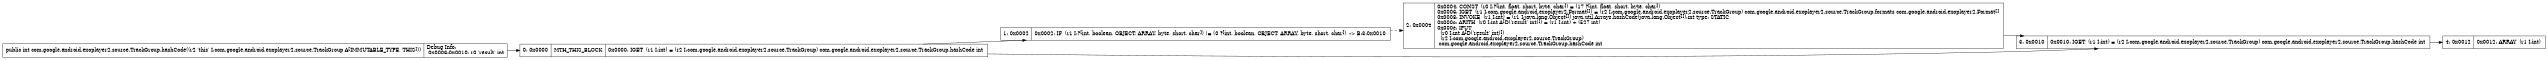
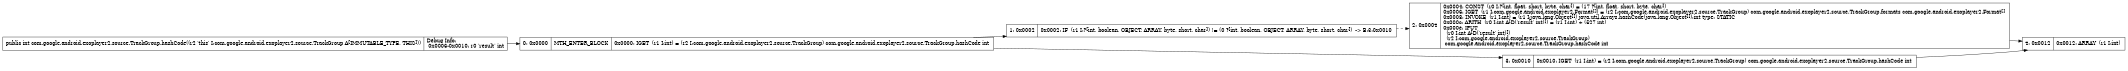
  digraph {
    rankdir=LR
    node [shape=record]
-   n1 [label="{0\:\ 0x0000|MTH_THIS_BLOCK\l|0x0000: IGET  (r1 I:int) = (r2 I:com.google.android.exoplayer2.source.TrackGroup) com.google.android.exoplayer2.source.TrackGroup.hashCode int \l}"]
+   n1 [label="{0\:\ 0x0000|MTH_ENTER_BLOCK\l|0x0000: IGET  (r1 I:int) = (r2 I:com.google.android.exoplayer2.source.TrackGroup) com.google.android.exoplayer2.source.TrackGroup.hashCode int \l}"]
    n2 [label="{1\:\ 0x0002|0x0002: IF  (r1 I:?[int, boolean, OBJECT, ARRAY, byte, short, char]) != (0 ?[int, boolean, OBJECT, ARRAY, byte, short, char])  \-\> B:3:0x0010 \l}"]
    n3 [label="{3\:\ 0x0010|0x0010: IGET  (r1 I:int) = (r2 I:com.google.android.exoplayer2.source.TrackGroup) com.google.android.exoplayer2.source.TrackGroup.hashCode int \l}"]
    n4 [label="{2\:\ 0x0004|0x0004: CONST  (r0 I:?[int, float, short, byte, char]) = (17 ?[int, float, short, byte, char]) \l0x0006: IGET  (r1 I:com.google.android.exoplayer2.Format[]) = (r2 I:com.google.android.exoplayer2.source.TrackGroup) com.google.android.exoplayer2.source.TrackGroup.formats com.google.android.exoplayer2.Format[] \l0x0008: INVOKE  (r1 I:int) = (r1 I:java.lang.Object[]) java.util.Arrays.hashCode(java.lang.Object[]):int type: STATIC \l0x000c: ARITH  (r0 I:int A[D('result' int)]) = (r1 I:int) + (527 int) \l0x000e: IPUT  \l  (r0 I:int A[D('result' int)])\l  (r2 I:com.google.android.exoplayer2.source.TrackGroup)\l com.google.android.exoplayer2.source.TrackGroup.hashCode int \l}"]
    n5 [label="{4\:\ 0x0012|0x0012: ARRAY  (r1 I:int) \l}"]
    n6 [label="{public int com.google.android.exoplayer2.source.TrackGroup.hashCode((r2 'this' I:com.google.android.exoplayer2.source.TrackGroup A[IMMUTABLE_TYPE, THIS]))  | Debug Info:\l  0x0006\-0x0010: r0 'result' int\l}"]
    n1 -> n2
    n1 -> n3
    n2 -> n4 [style=dashed]
    n3 -> n5
-   n4 -> n3
+   n4 -> n5
    n6 -> n1
  }
